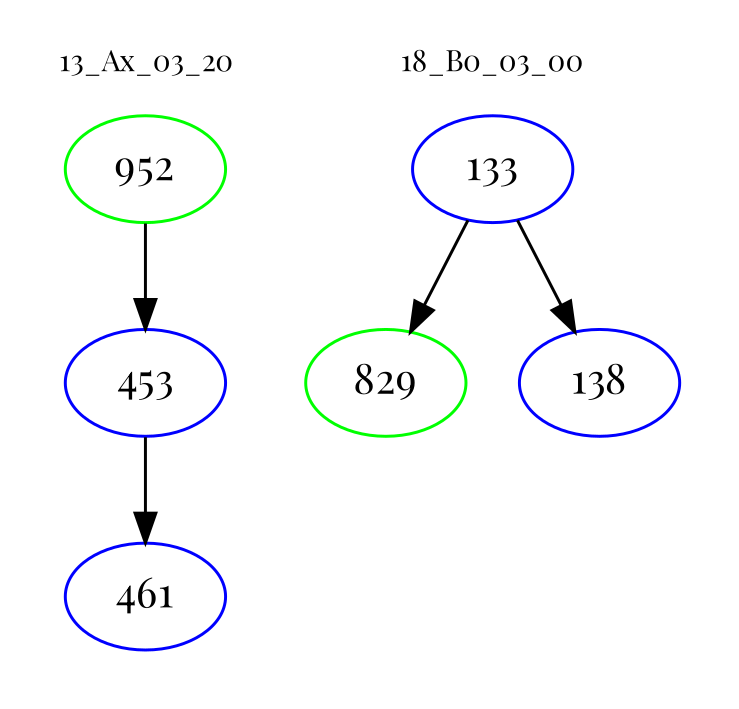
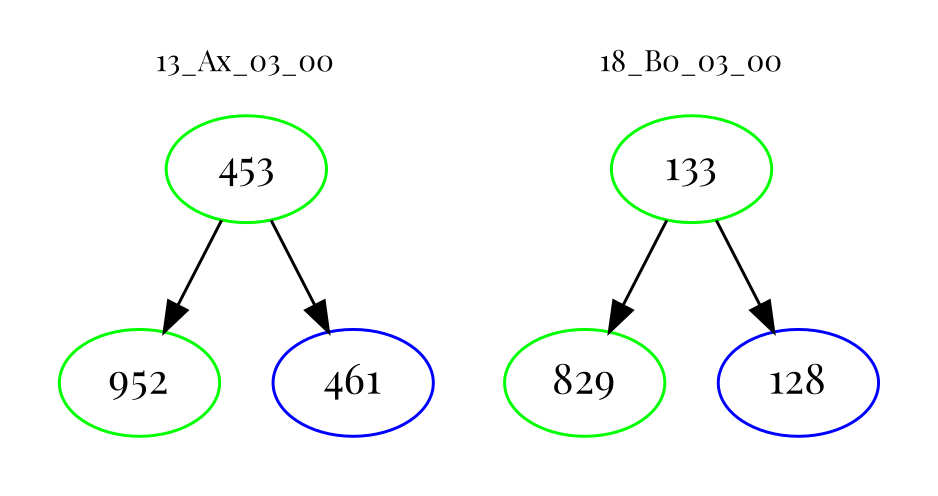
  digraph {
    fontname="Playfair Display"
    node [color=blue fontname="Playfair Display"]
    edge [color=black fontname="Playfair Display"]
-   n1 [label=453]
+   n1 [color=green label=453]
    n2 [color=green label=952]
    n3 [label=461]
-   n4 [label=133]
+   n4 [color=green label=133]
    n5 [color=green label=829]
-   n6 [label=138]
+   n6 [label=128]
    subgraph cluster_1 {
      color=white
      fontsize=10
-     label="13_Ax_03_20"
+     label="13_Ax_03_00"
      n1
      n2
      n3
    }
    subgraph cluster_2 {
      color=white
      fontsize=10
      label="18_B0_03_00"
      n4
      n5
      n6
    }
-   n2 -> n1
+   n1 -> n2
    n1 -> n3
    n4 -> n5
    n4 -> n6
  }
